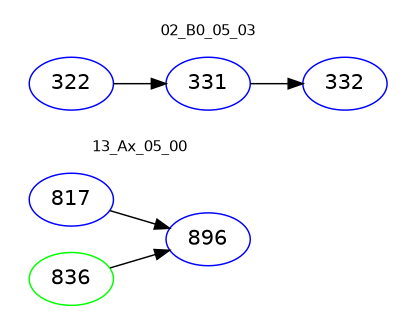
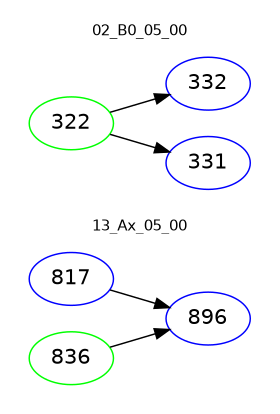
  digraph {
    fontname="DejaVu Sans"
    rankdir=LR
    node [color=blue fontname="DejaVu Sans"]
    edge [color=black fontname="DejaVu Sans"]
    n1 [label=817]
    n2 [color=green label=836]
    n3 [label=896]
    n4 [label=331]
-   n5 [label=322]
+   n5 [color=green label=322]
    n6 [label=332]
    subgraph cluster_1 {
      color=white
      fontsize=10
      label="13_Ax_05_00"
      n1
      n2
      n3
    }
    subgraph cluster_2 {
      color=white
      fontsize=10
-     label="02_B0_05_03"
+     label="02_B0_05_00"
      n4
      n5
      n6
    }
    n1 -> n3
    n2 -> n3
    n5 -> n4
-   n4 -> n6
+   n5 -> n6
  }
